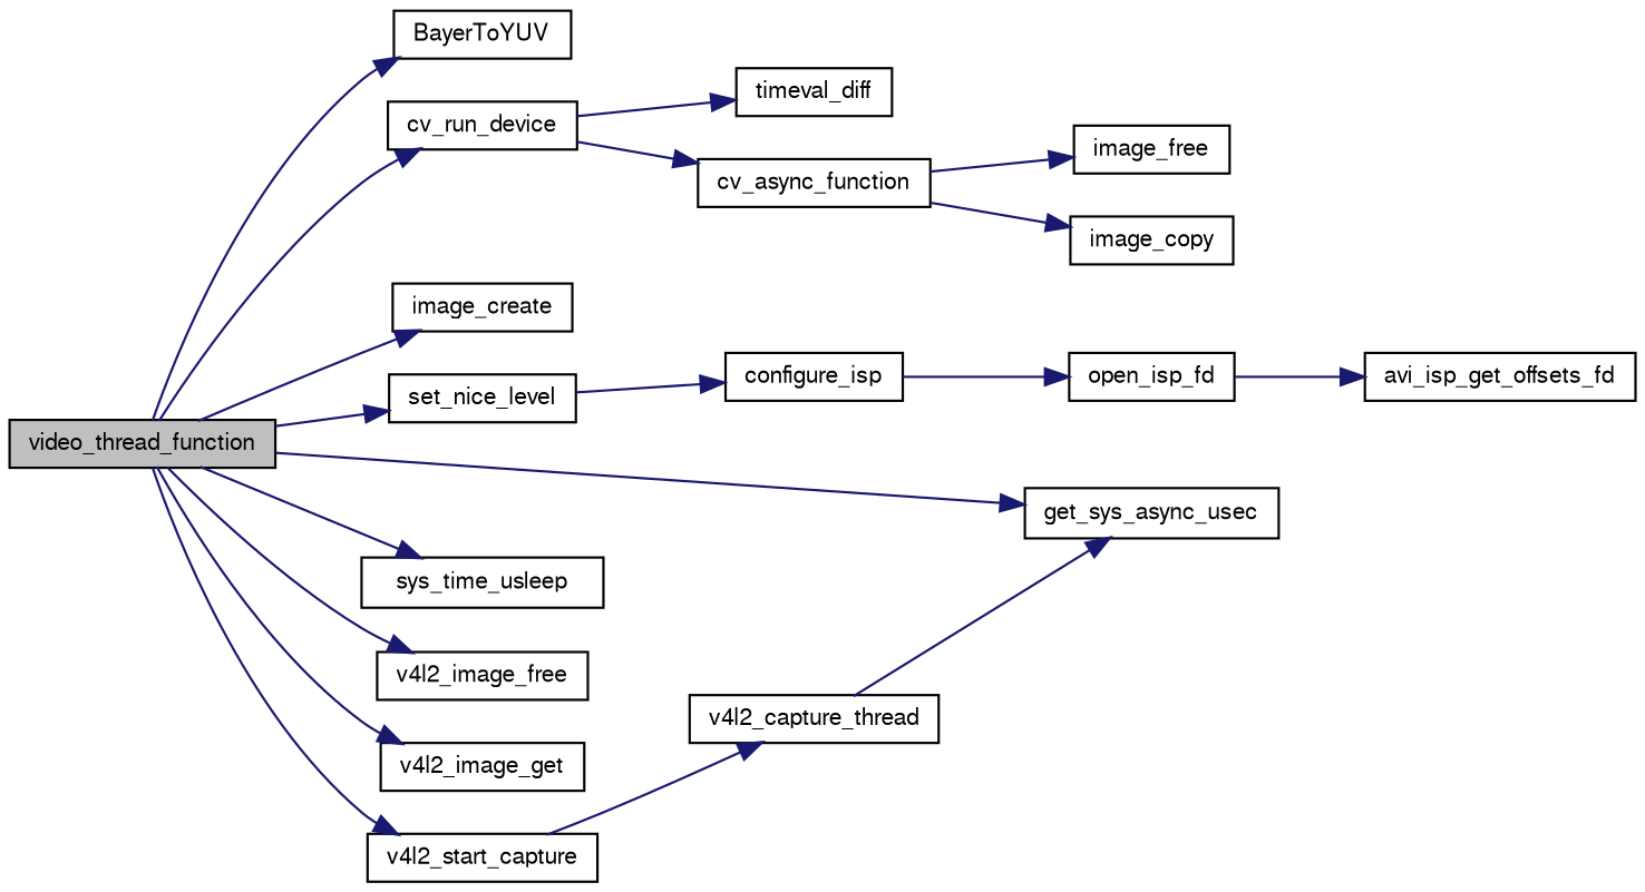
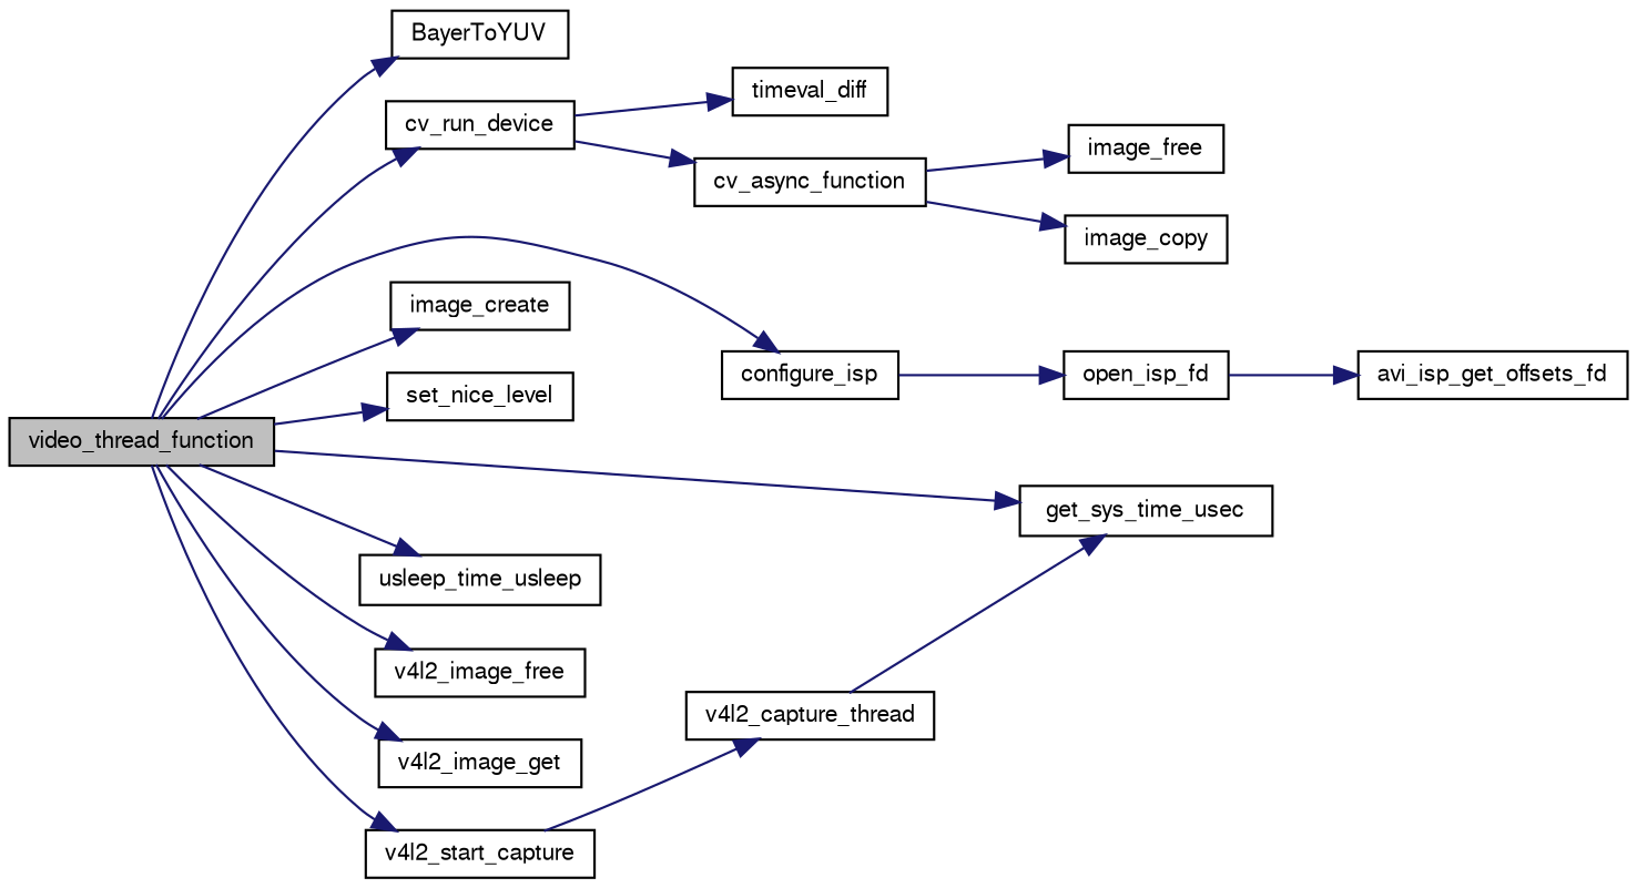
  digraph {
    rankdir=LR
    node [color=black fillcolor=white fontname=FreeSans fontsize=10 shape=record style=filled]
    edge [color=midnightblue fontname=FreeSans fontsize=10 labelfontname=FreeSans labelfontsize=10 style=solid]
    n1 [fillcolor=grey75 fontcolor=black height=0.2 label=video_thread_function width=0.4]
    n2 [height=0.2 label=BayerToYUV width=0.4]
    n3 [height=0.2 label=configure_isp width=0.4]
    n4 [height=0.2 label=cv_run_device width=0.4]
    n5 [height=0.2 label=image_create width=0.4]
-   n6 [height=0.2 label=get_sys_async_usec width=0.4]
+   n6 [height=0.2 label=get_sys_time_usec width=0.4]
    n7 [height=0.2 label=set_nice_level width=0.4]
-   n8 [height=0.2 label=sys_time_usleep width=0.4]
+   n8 [height=0.2 label=usleep_time_usleep width=0.4]
    n9 [height=0.2 label=v4l2_image_free width=0.4]
    n10 [height=0.2 label=v4l2_image_get width=0.4]
    n11 [height=0.2 label=v4l2_start_capture width=0.4]
    n12 [height=0.2 label=open_isp_fd width=0.4]
    n13 [height=0.2 label=cv_async_function width=0.4]
    n14 [height=0.2 label=timeval_diff width=0.4]
    n15 [height=0.2 label=image_free width=0.4]
    n16 [height=0.2 label=v4l2_capture_thread width=0.4]
    n17 [height=0.2 label=avi_isp_get_offsets_fd width=0.4]
    n18 [height=0.2 label=image_copy width=0.4]
    n1 -> n2
-   n7 -> n3
+   n1 -> n3
    n1 -> n4
    n1 -> n5
    n1 -> n6
    n1 -> n7
    n1 -> n8
    n1 -> n9
    n1 -> n10
    n1 -> n11
    n3 -> n12
    n4 -> n13
    n4 -> n14
    n11 -> n16
    n12 -> n17
    n13 -> n15
    n13 -> n18
    n16 -> n6
  }
